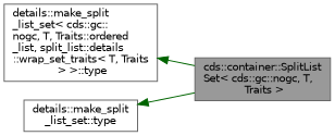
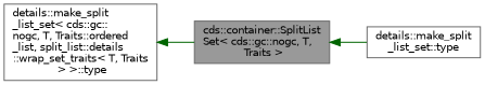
  digraph {
    rankdir=LR
    node [color=gray40 fillcolor=white fontname=Helvetica fontsize=10 shape=box style=filled]
    edge [color=darkgreen dir=back fontname=Helvetica fontsize=10 labelfontname=Helvetica labelfontsize=10 style=solid]
    n1 [fillcolor=grey60 fontcolor=black height=0.2 label="cds::container::SplitList\lSet\< cds::gc::nogc, T,\l Traits \>" width=0.4]
    n2 [height=0.2 label="details::make_split\l_list_set\< cds::gc::\lnogc, T, Traits::ordered\l_list, split_list::details\l::wrap_set_traits\< T, Traits\l \> \>::type" width=0.4]
    n3 [height=0.2 label="details::make_split\l_list_set::type" width=0.4]
    n2 -> n1
-   n3 -> n1
+   n1 -> n3
  }
